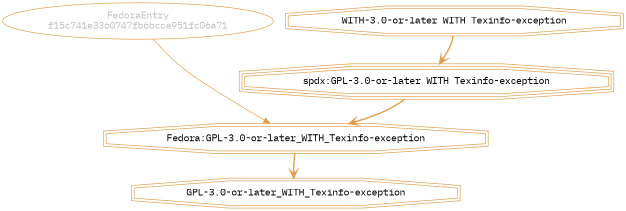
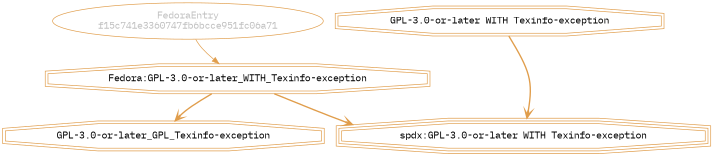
  strict digraph {
    fontname="IBM Plex Mono"
    splines=curved
    node [color="#e09d4b" fontname="IBM Plex Mono" shape=doubleoctagon]
    edge [color="#e09d4b" fontname="IBM Plex Mono" weight=0.7 arrowhead=vee style=bold]
    n1 [fillcolor="beige;1" fontcolor=gray label="FedoraEntry\nf15c741e3360747fb6bcce951fc06a71" shape=ellipse]
    n2 [label="Fedora:GPL-3.0-or-later_WITH_Texinfo-exception"]
-   n3 [label="GPL-3.0-or-later_WITH_Texinfo-exception"]
+   n3 [label="GPL-3.0-or-later_GPL_Texinfo-exception"]
    n4 [label="spdx:GPL-3.0-or-later WITH Texinfo-exception" shape=tripleoctagon]
-   n5 [label="WITH-3.0-or-later WITH Texinfo-exception"]
+   n5 [label="GPL-3.0-or-later WITH Texinfo-exception"]
    n1 -> n2 [weight=0.5 arrowhead="" style=""]
    n2 -> n3
-   n4 -> n2
+   n2 -> n4
    n5 -> n4
  }
